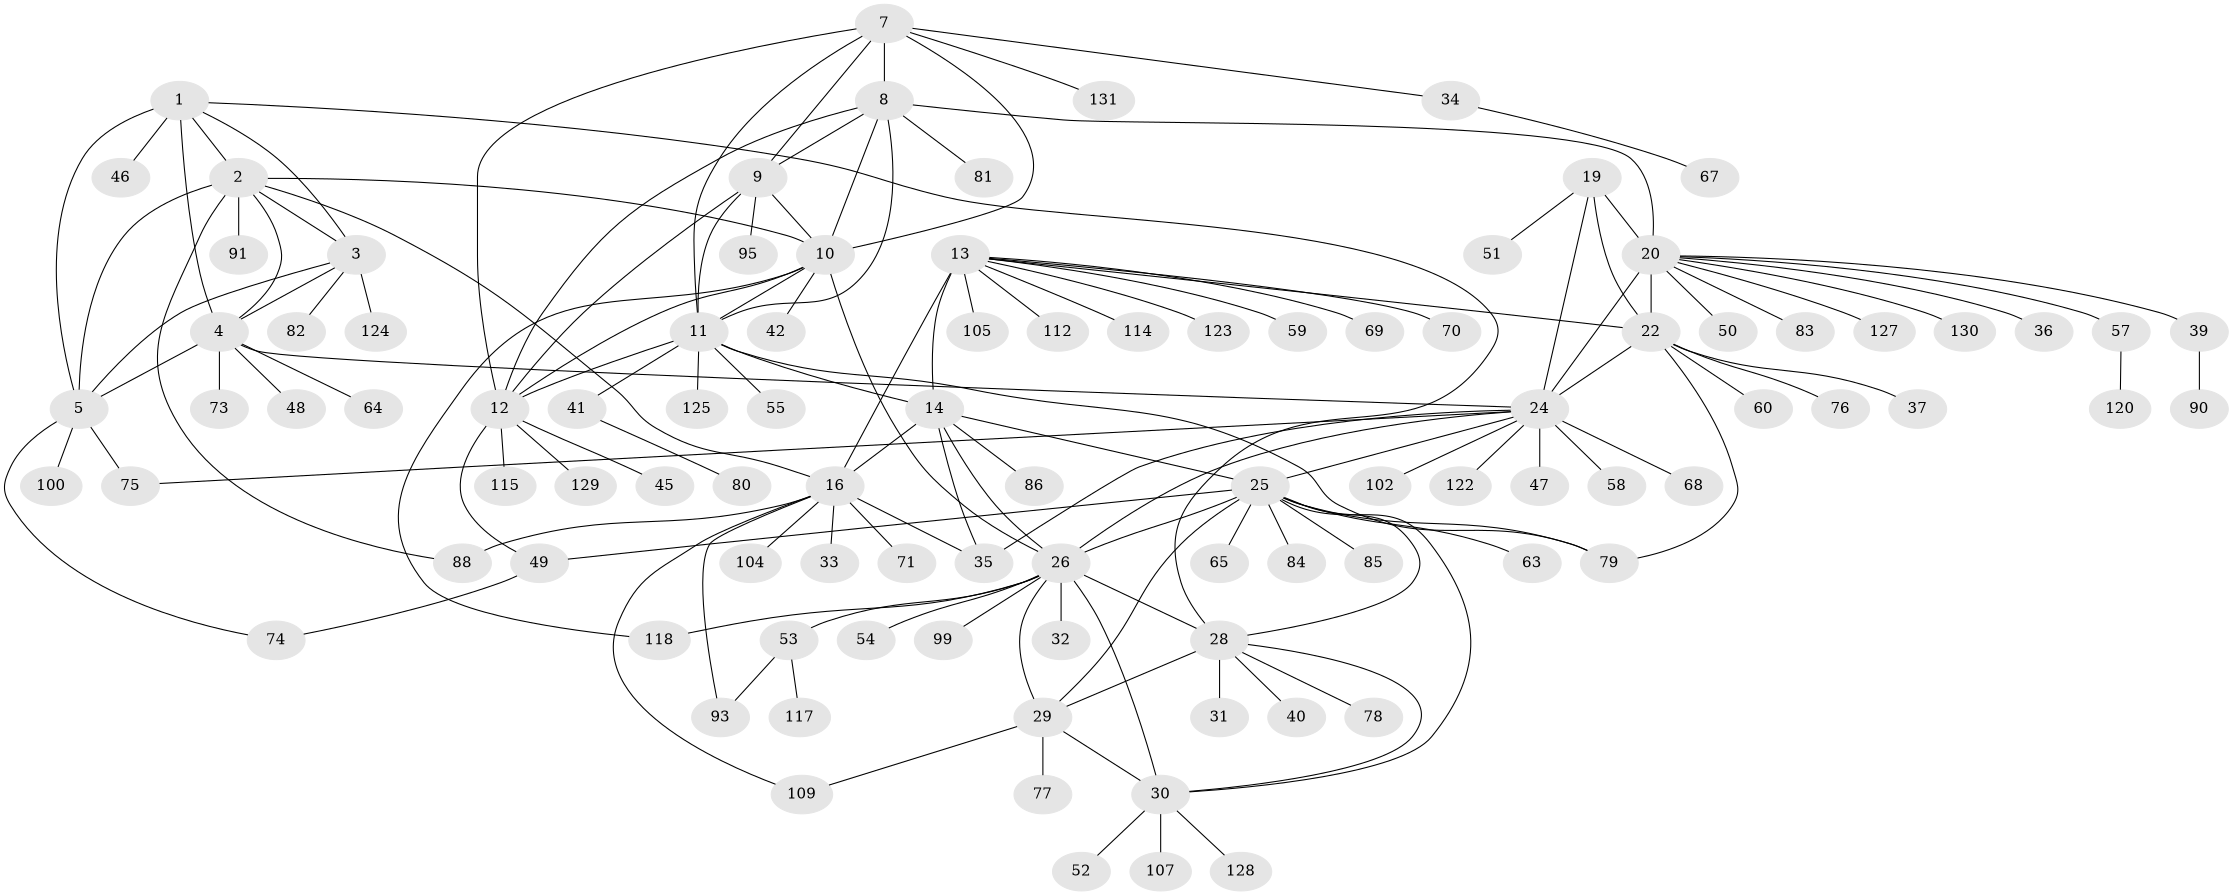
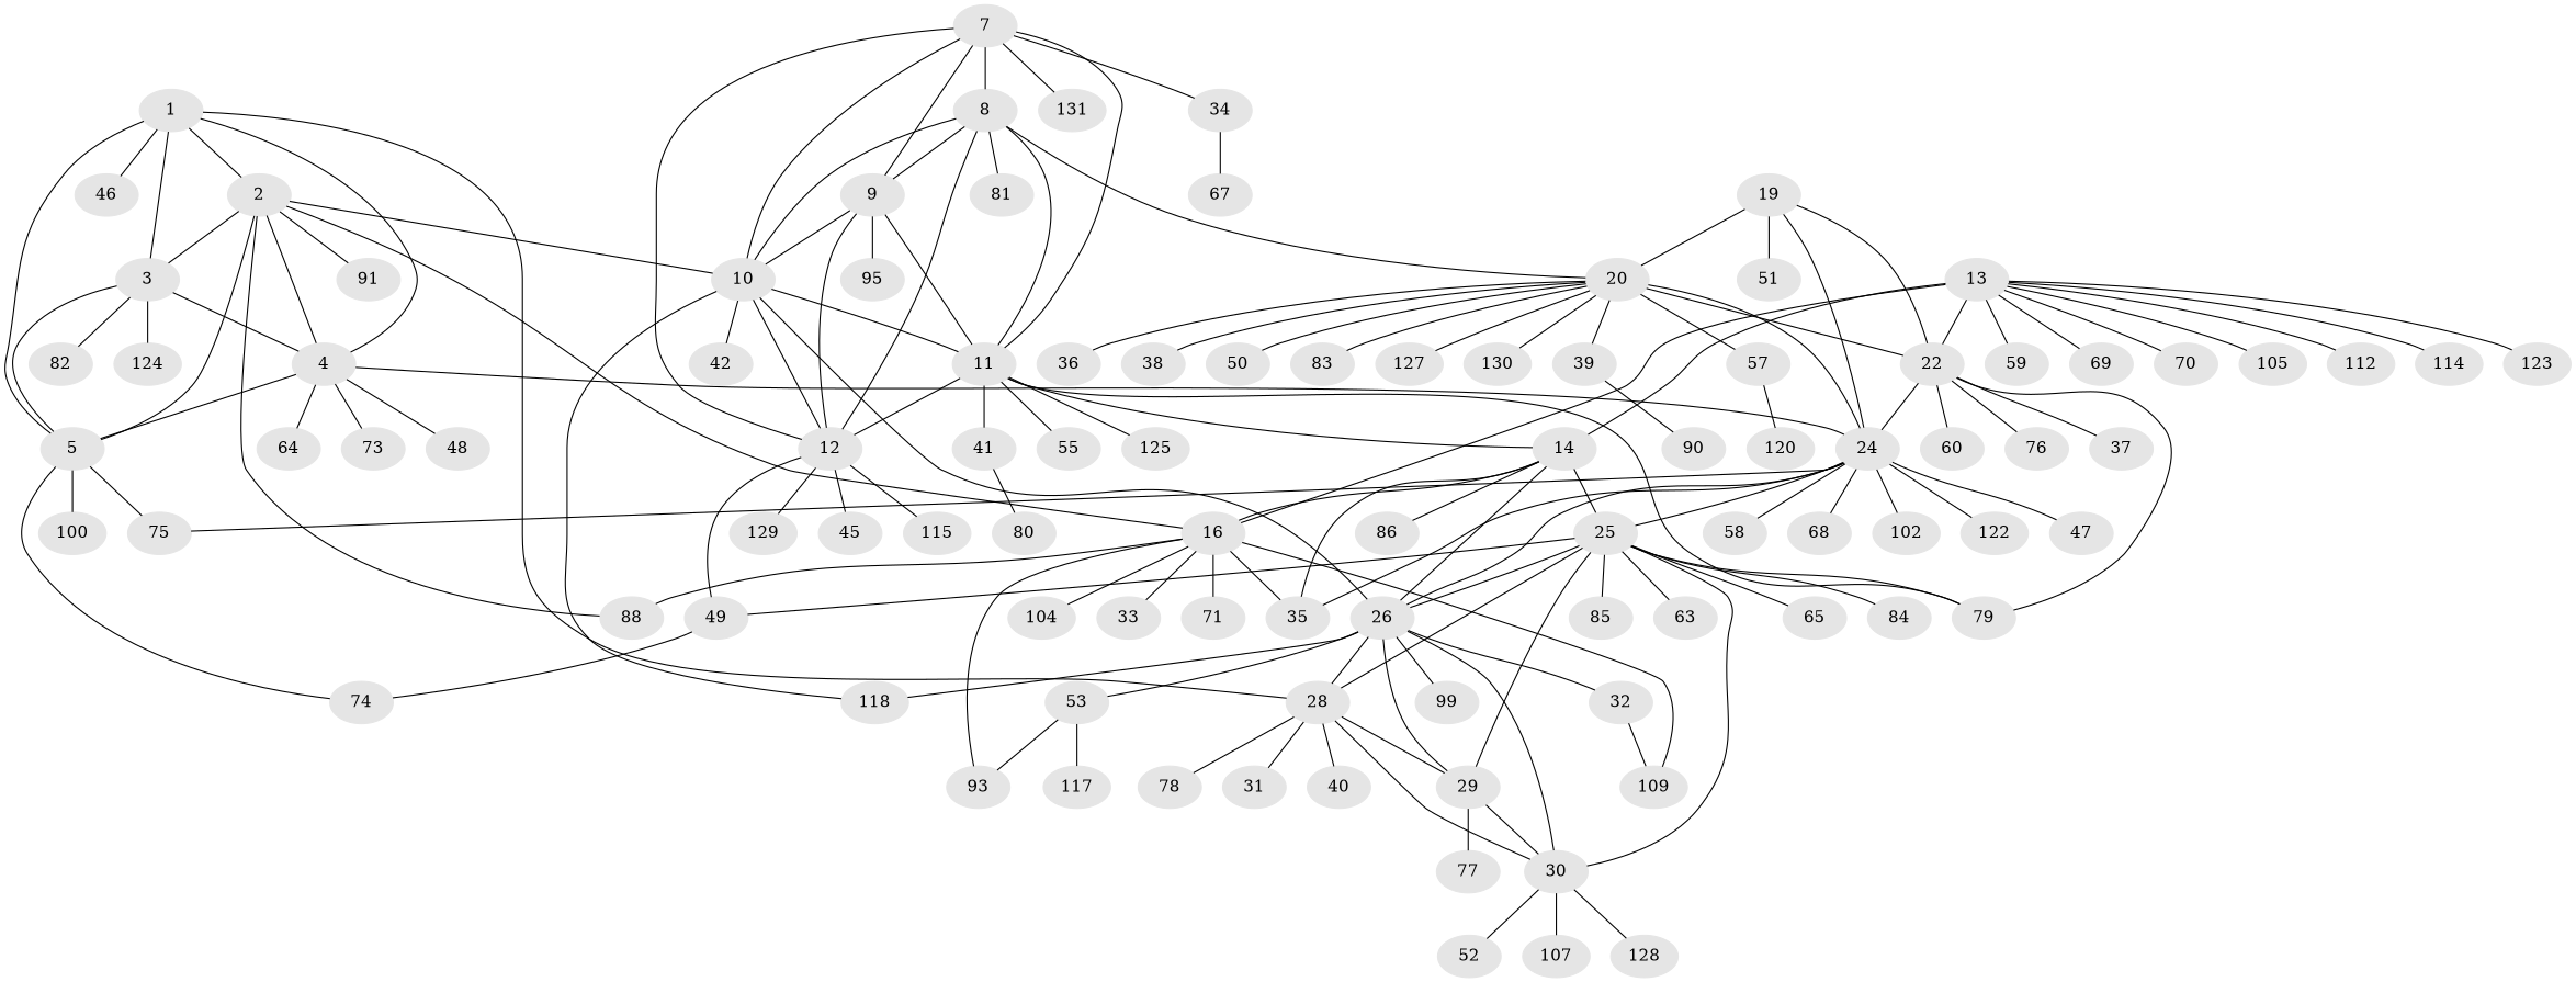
  graph {
    node [color=gray90 style=filled]
    1 [super="+113"]
    2 [super="+66"]
    3 [super="+111"]
    4 [super="+56"]
    5 [super="+6"]
    28
    46
    10 [super="+110"]
    16 [super="+18"]
    88
    91
    82
    124
    24 [super="+96"]
    48
    64
    73
    74
    75
    100
    29 [super="+72"]
    30 [super="+97"]
    31
    40 [super="+43"]
    78
    11 [super="+62"]
    12 [super="+92"]
    26 [super="+27"]
    42
    118
    35 [super="+126"]
    33
    71
    93
    104
    109
    25 [super="+119"]
    47
    58
    68
    102
    122
    7 [super="+121"]
    8 [super="+89"]
    9 [super="+106"]
    34 [super="+108"]
    131
    20 [super="+21"]
    81
    95
    14 [super="+15"]
    41 [super="+94"]
    55
    79 [super="+103"]
    125
    45
    49
    115
    129
    67
    22 [super="+132"]
    36
+   38
    39
    50
    57
    83
    127
    130
    32
    53 [super="+98"]
-   54
    99
    86
    80
    13 [super="+17"]
    59 [super="+61"]
    69
    70
    105
    112
    114
    123
    37
    60 [super="+101"]
    76
    63
    65 [super="+116"]
    84
    85
    19 [super="+23"]
    51
    90
    120
    77
    52
    107
    128
    117
    1 -- 2
    1 -- 3
    1 -- 4
    1 -- 5 [weight=2]
    1 -- 28
    1 -- 46
    2 -- 3
    2 -- 4
    2 -- 5 [weight=2]
    2 -- 10
    2 -- 16
    2 -- 88
    2 -- 91
    3 -- 4
    3 -- 5 [weight=2]
    3 -- 82
    3 -- 124
    4 -- 5 [weight=2]
    4 -- 24
    4 -- 48
    4 -- 64
    4 -- 73
    5 -- 74
    5 -- 75
    5 -- 100
    28 -- 29
    28 -- 30
    28 -- 31
    28 -- 40
    28 -- 78
    10 -- 11
    10 -- 12
    10 -- 26
    10 -- 42
    10 -- 118
    16 -- 88
    16 -- 35
    16 -- 33
    16 -- 71
    16 -- 93
    16 -- 104
    16 -- 109
    24 -- 75
    24 -- 26
    24 -- 35
    24 -- 25
    24 -- 47
    24 -- 58
    24 -- 68
    24 -- 102
    24 -- 122
    29 -- 30
-   29 -- 109
+   32 -- 109
    29 -- 77
    30 -- 52
    30 -- 107
    30 -- 128
    11 -- 12
    11 -- 14
    11 -- 41
    11 -- 55
    11 -- 79
    11 -- 125
    12 -- 45
    12 -- 49
    12 -- 115
    12 -- 129
    26 -- 28 [weight=2]
    26 -- 29 [weight=2]
    26 -- 30 [weight=2]
    26 -- 118
    26 -- 32
    26 -- 53
-   26 -- 54
    26 -- 99
    25 -- 28
    25 -- 29
    25 -- 30
    25 -- 26 [weight=2]
    25 -- 79
    25 -- 49
    25 -- 63
    25 -- 65
    25 -- 84
    25 -- 85
    7 -- 10
    7 -- 11
    7 -- 12
    7 -- 8
    7 -- 9
    7 -- 34
    7 -- 131
    8 -- 10
    8 -- 11
    8 -- 12
    8 -- 9
    8 -- 20 [weight=2]
    8 -- 81
    9 -- 10
    9 -- 11
    9 -- 12
    9 -- 95
    34 -- 67
    20 -- 24 [weight=2]
    20 -- 22 [weight=2]
    20 -- 36
+   20 -- 38
    20 -- 39
    20 -- 50
    20 -- 57
    20 -- 83
    20 -- 127
    20 -- 130
    14 -- 16 [weight=4]
    14 -- 26
    14 -- 35
    14 -- 25
    14 -- 86
    41 -- 80
    49 -- 74
    22 -- 24
    22 -- 79
    22 -- 37
    22 -- 60
    22 -- 76
    39 -- 90
    57 -- 120
    53 -- 93
    53 -- 117
    13 -- 16 [weight=4]
    13 -- 14 [weight=4]
    13 -- 22
    13 -- 59
    13 -- 69
    13 -- 70
    13 -- 105
    13 -- 112
    13 -- 114
    13 -- 123
    19 -- 24 [weight=2]
    19 -- 20 [weight=4]
    19 -- 22 [weight=2]
    19 -- 51
  }
